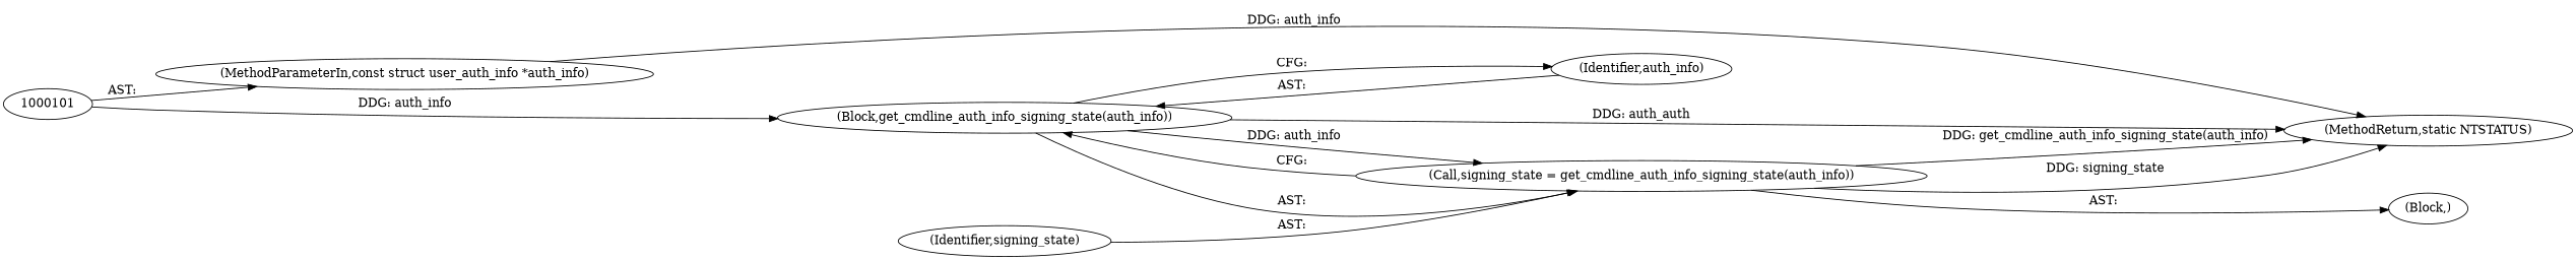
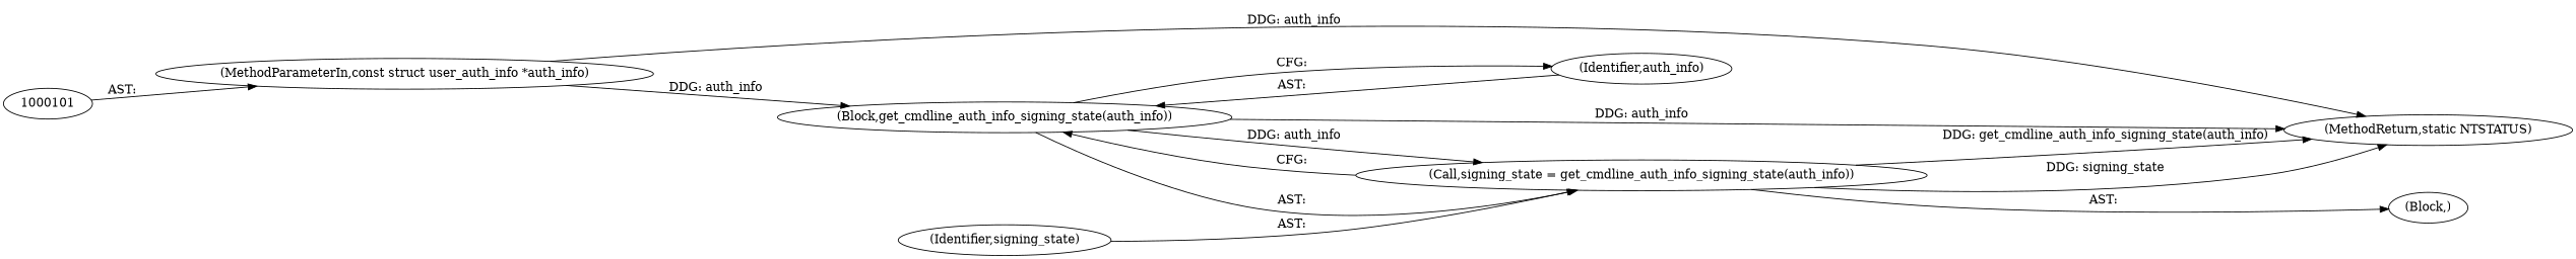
  digraph {
    rankdir=LR
    n1 [label="(Block,get_cmdline_auth_info_signing_state(auth_info))"]
    n2 [label="(Call,signing_state = get_cmdline_auth_info_signing_state(auth_info))"]
    n3 [label="(MethodReturn,static NTSTATUS)"]
    n4 [label="(Identifier,auth_info)"]
    n5 [label="(Block,)"]
    n6 [label="(MethodParameterIn,const struct user_auth_info *auth_info)"]
    1000101
    n8 [label="(Identifier,signing_state)"]
    n1 -> n2 [label="AST: "]
    n1 -> n2 [label="DDG: auth_info"]
-   n1 -> n3 [label="DDG: auth_auth"]
+   n1 -> n3 [label="DDG: auth_info"]
    n1 -> n4 [label="CFG: "]
    n2 -> n1 [label="CFG: "]
    n2 -> n3 [label="DDG: signing_state"]
    n2 -> n3 [label="DDG: get_cmdline_auth_info_signing_state(auth_info)"]
    n2 -> n5 [label="AST: "]
    n4 -> n1 [label="AST: "]
-   1000101 -> n1 [label="DDG: auth_info"]
+   n6 -> n1 [label="DDG: auth_info"]
    n6 -> n3 [label="DDG: auth_info"]
    1000101 -> n6 [label="AST: "]
    n8 -> n2 [label="AST: "]
  }
